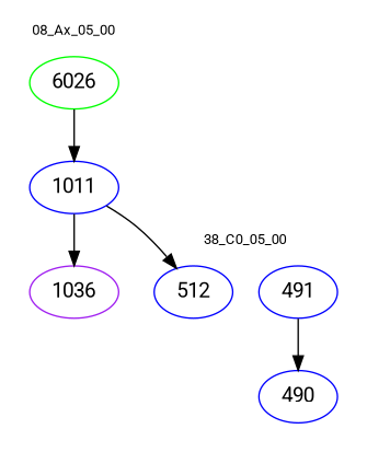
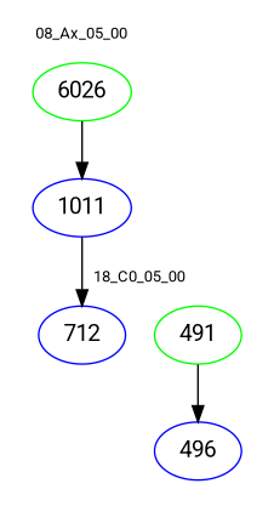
  digraph {
    fontname=Roboto
    node [color=blue fontname=Roboto]
    edge [color=black fontname=Roboto]
    n1 [color=green label=6026]
    n2 [label=1011]
-   n3 [color=purple label=1036]
-   n4 [label=491]
-   n5 [label=490]
-   n6 [label=512]
+   n4 [color=green label=491]
+   n5 [label=496]
+   n6 [label=712]
    subgraph cluster_1 {
      color=white
      fontsize=10
      label="08_Ax_05_00"
      n1
      n2
-     n3
    }
    subgraph cluster_2 {
      color=white
      fontsize=10
-     label="38_C0_05_00"
+     label="18_C0_05_00"
      n4
      n5
      n6
    }
    n1 -> n2
-   n2 -> n3
    n2 -> n6
    n4 -> n5
  }
